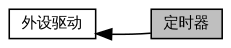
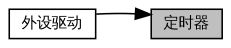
  digraph {
    rankdir=LR
    node [color=black fontname="黑体" fontsize=10 shape=box style=filled]
    n1 [fillcolor=white height=0.2 label="外设驱动" width=0.4]
    n2 [fillcolor=grey75 fontcolor=black height=0.2 label="定时器" width=0.4]
-   n1 -> n2 [dir=back fontname="黑体" fontsize=10 labelfontname="黑体" labelfontsize=10 shape=plaintext style=solid]
+   n2 -> n1 [dir=back fontname="黑体" fontsize=10 labelfontname="黑体" labelfontsize=10 shape=plaintext style=solid]
  }
